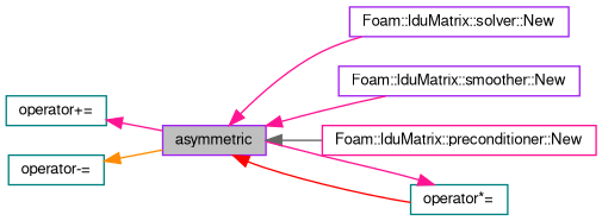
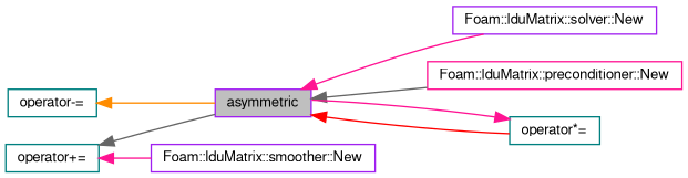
  digraph {
    rankdir=LR
    node [color=purple fontname=FreeSans fontsize=10 shape=record]
    edge [color=deeppink dir=back fontname=FreeSans fontsize=10 labelfontname=FreeSans labelfontsize=10 style=solid]
    n1 [fillcolor=grey75 fontcolor=black height=0.2 label=asymmetric style=filled width=0.4]
    n2 [height=0.2 label="Foam::lduMatrix::solver::New" width=0.4]
    n3 [height=0.2 label="Foam::lduMatrix::smoother::New" width=0.4]
    n4 [color=deeppink height=0.2 label="Foam::lduMatrix::preconditioner::New" width=0.4]
    n5 [color=teal height=0.2 label="operator*=" width=0.4]
    n6 [color=teal height=0.2 label="operator+=" width=0.4]
    n7 [color=teal height=0.2 label="operator-=" width=0.4]
    n1 -> n2
-   n1 -> n3
+   n6 -> n3
    n1 -> n4 [color=gray40]
    n1 -> n5 [color=red]
    n5 -> n1
-   n6 -> n1
+   n6 -> n1 [color=gray40]
    n7 -> n1 [color=darkorange]
  }
